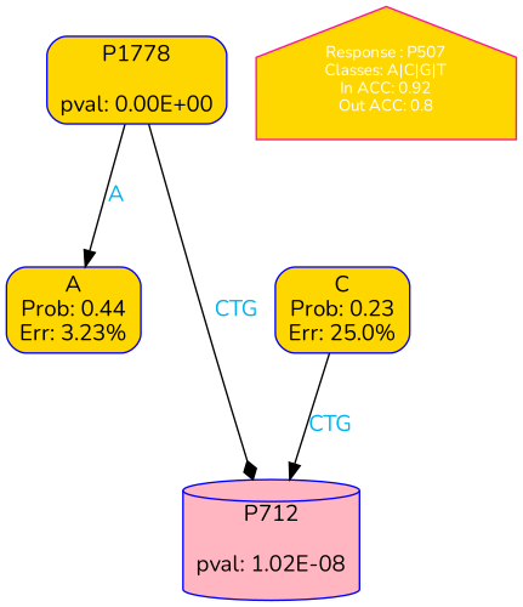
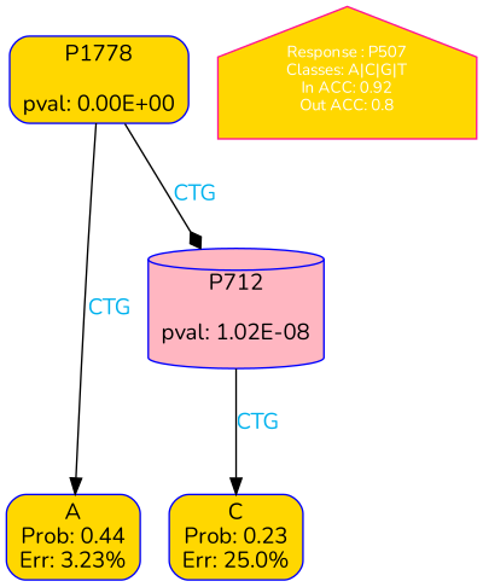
  digraph {
    fontname=Nunito
    ranksep=equally
    splines=polylines
    node [color=blue fillcolor=gold fontname=Nunito shape=box style="filled, rounded"]
    edge [arrowhead=normal fontcolor=deepskyblue2 fontname=Nunito]
    n1 [label="A\nProb: 0.44\nErr: 3.23%"]
    n2 [label="C\nProb: 0.23\nErr: 25.0%"]
    n3 [align=left color=deeppink fontcolor=white fontsize=10 label="Response : P507\nClasses: A|C|G|T\nIn ACC: 0.92\nOut ACC: 0.8\n" shape=house style=filled]
    n4 [label="P1778\n\npval: 0.00E+00"]
    n5 [fillcolor=lightpink label="P712\n\npval: 1.02E-08" shape=cylinder]
    subgraph sub_1 {
      rank=same
      n1
      n2
    }
    subgraph sub_2 {
      rank=same
      n3
      n4
    }
-   n4 -> n1 [label=A]
+   n4 -> n1 [label=CTG]
    n4 -> n5 [arrowhead=diamond label=CTG]
-   n2 -> n5 [label=CTG]
+   n5 -> n2 [label=CTG]
  }
